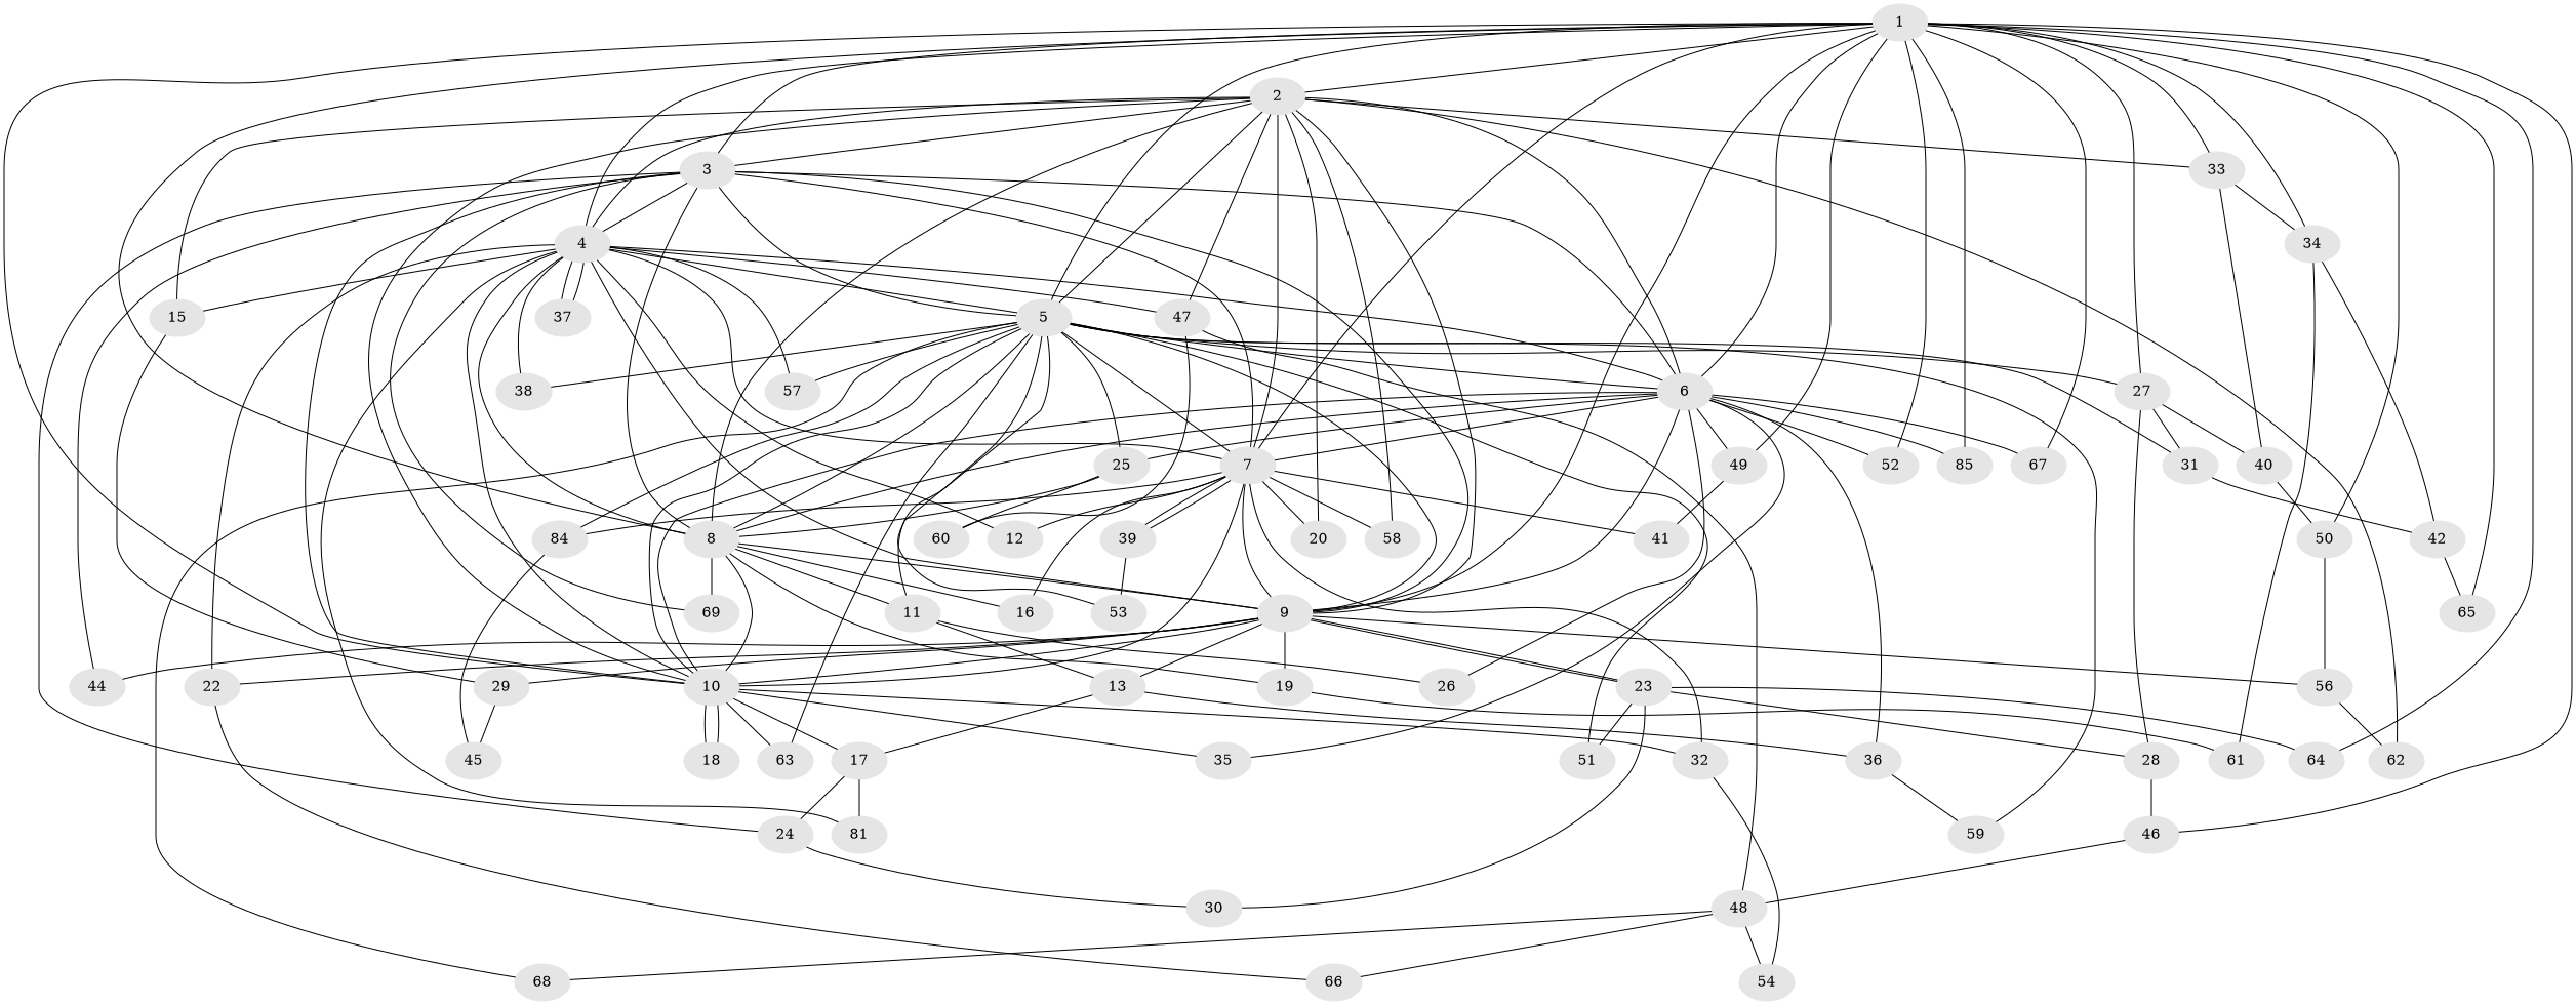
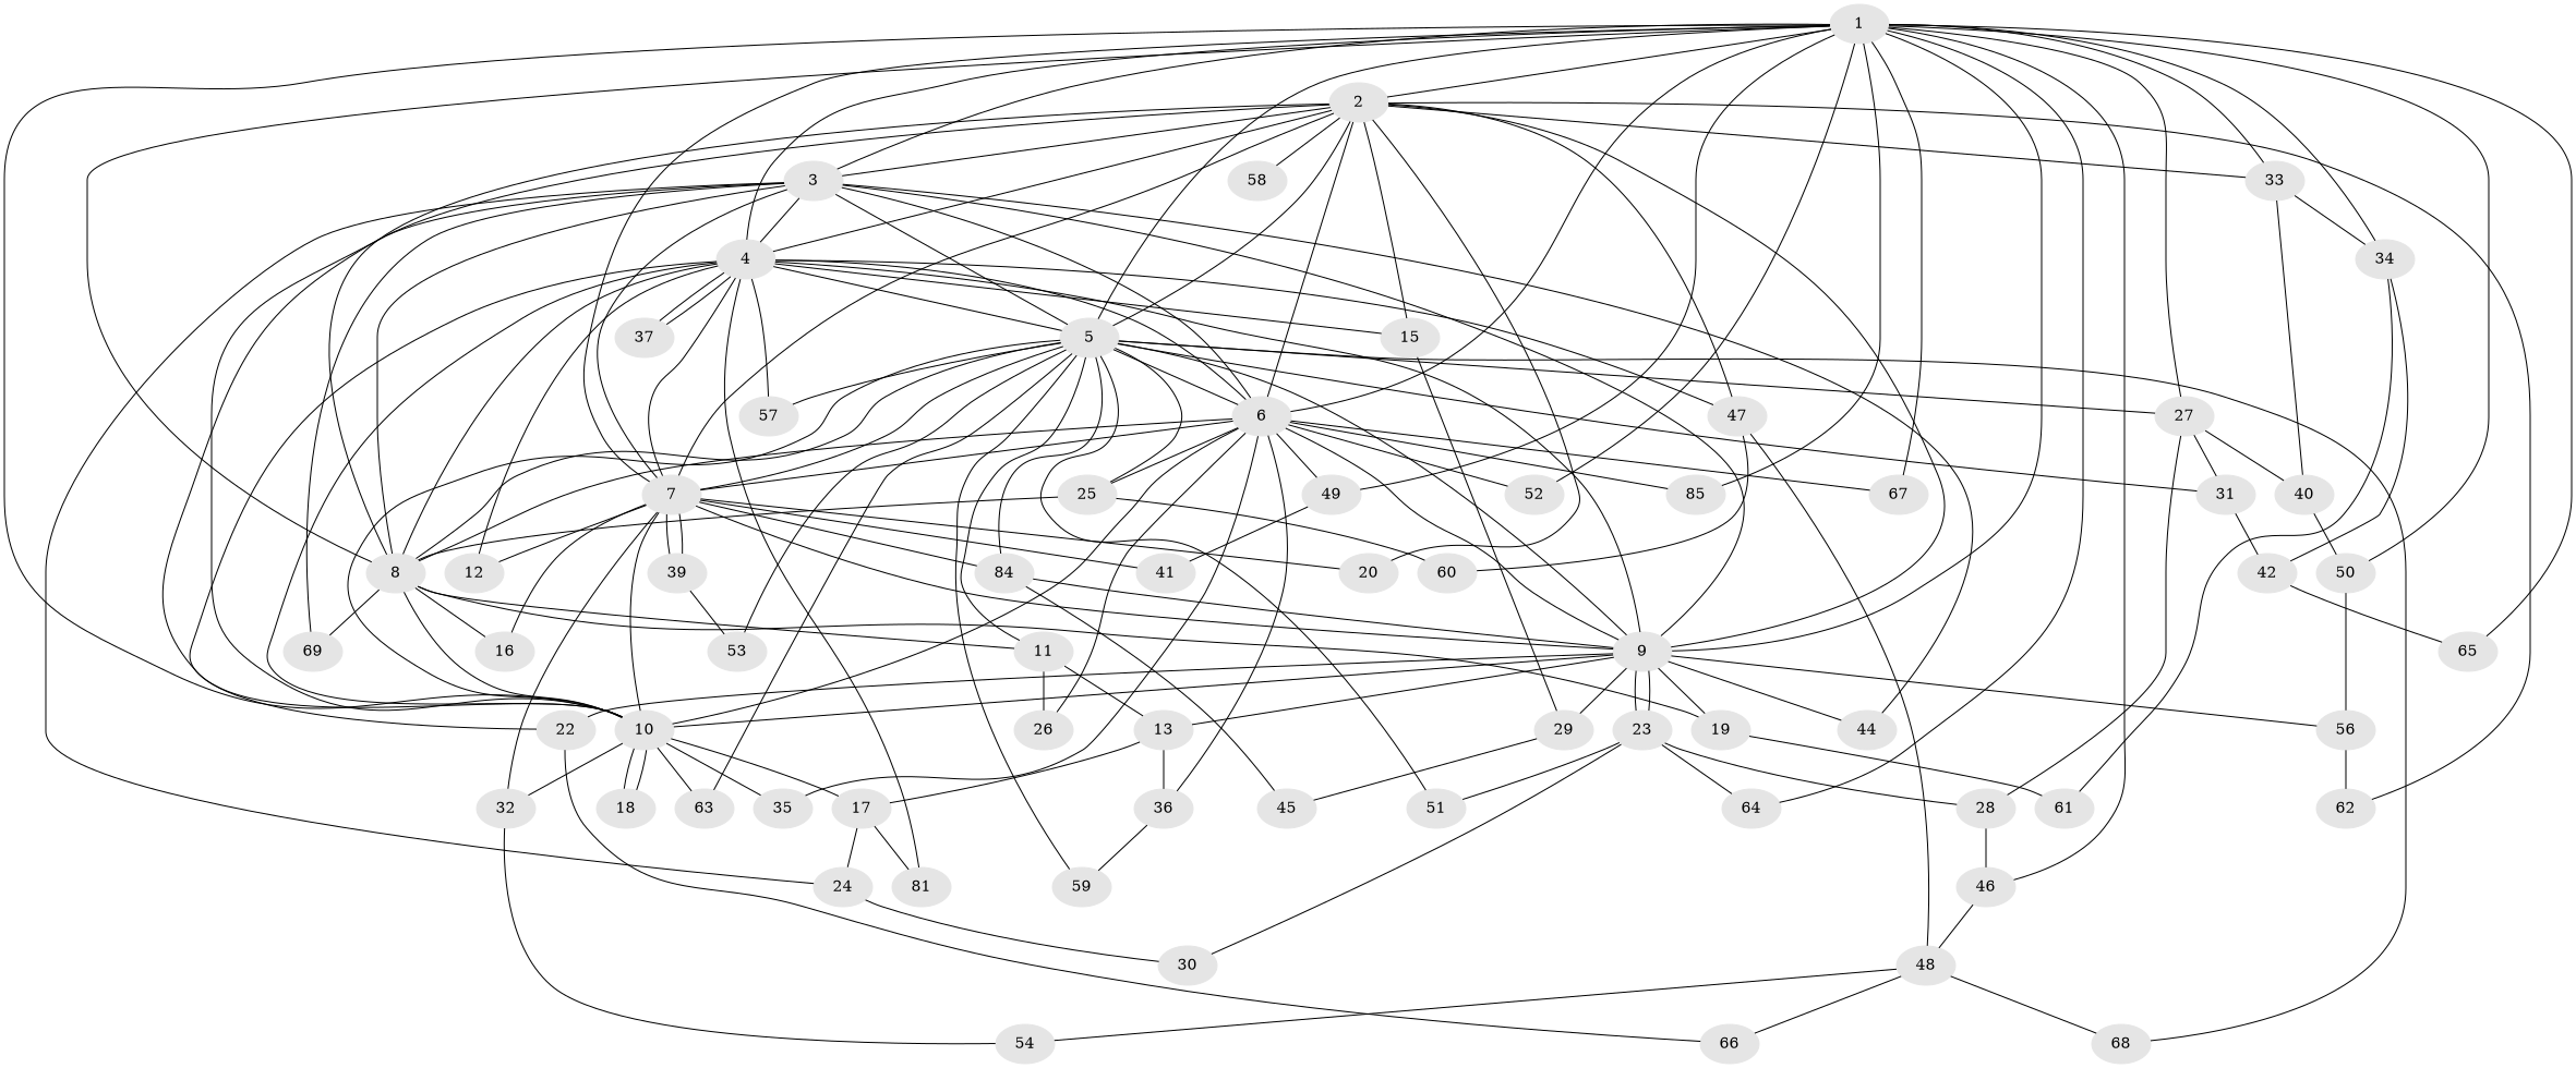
  graph {
    node [color=gray90 style=filled]
    1
    2
    3
    4
    5
    6
    7
    8
    9
    10
    27
    33
    34
    46
    49
    50
    52
    n18 [label=85]
    64
    65
    67
    15
    20
    47
    58
    62
    24
    44
    69
    12
    n31 [label=81]
    22
    37
-   38
    57
    11
    n37 [label=84]
    25
    31
    51
    53
    59
    63
    68
    26
    35
    36
    41
    16
    32
    39
    19
    13
    23
    29
    56
    17
    18
    28
    40
    61
    42
    48
    60
    30
    66
    45
    54
    1 -- 2
    1 -- 3
    1 -- 4
    1 -- 5
    1 -- 6
    1 -- 7
    1 -- 8
    1 -- 9
    1 -- 10
    1 -- 27
    1 -- 33
    1 -- 34
    1 -- 46
    1 -- 49
    1 -- 50
    1 -- 52
    1 -- n18
    1 -- 64
    1 -- 65
    1 -- 67
    2 -- 3
    2 -- 4
    2 -- 5
    2 -- 6
    2 -- 7
    2 -- 8
    2 -- 9
    2 -- 10
    2 -- 33
    2 -- 15
    2 -- 20
    2 -- 47
    2 -- 58
    2 -- 62
    3 -- 4
    3 -- 5
    3 -- 6
    3 -- 7
    3 -- 8
    3 -- 9
    3 -- 10
    3 -- 24
    3 -- 44
    3 -- 69
    4 -- 5
    4 -- 6
    4 -- 7
    4 -- 8
    4 -- 9
    4 -- 10
    4 -- 15
    4 -- 47
    4 -- 12
    4 -- n31
    4 -- 22
    4 -- 37
    4 -- 37
-   4 -- 38
    4 -- 57
    5 -- 6
    5 -- 7
    5 -- 8
    5 -- 9
    5 -- 10
    5 -- 27
-   5 -- 38
    5 -- 57
    5 -- 11
    5 -- n37
    5 -- 25
    5 -- 31
    5 -- 51
    5 -- 53
    5 -- 59
    5 -- 63
    5 -- 68
    6 -- 7
    6 -- 8
    6 -- 9
    6 -- 10
    6 -- 49
    6 -- 52
    6 -- n18
    6 -- 67
    6 -- 25
    6 -- 26
    6 -- 35
    6 -- 36
    7 -- 9
    7 -- 10
    7 -- 20
-   7 -- 58
    7 -- 12
    7 -- n37
    7 -- 41
    7 -- 16
    7 -- 32
    7 -- 39
    7 -- 39
-   8 -- 9
+   n37 -- 9
    8 -- 10
    8 -- 69
    8 -- 11
    8 -- 16
    8 -- 19
    9 -- 10
    9 -- 44
    9 -- 22
    9 -- 19
    9 -- 13
    9 -- 23
    9 -- 23
    9 -- 29
    9 -- 56
    10 -- 63
    10 -- 35
    10 -- 32
    10 -- 17
    10 -- 18
    10 -- 18
    27 -- 31
    27 -- 28
    27 -- 40
    33 -- 34
    33 -- 40
    34 -- 61
    34 -- 42
    46 -- 48
    49 -- 41
    50 -- 56
    15 -- 29
    47 -- 48
    47 -- 60
    24 -- 30
    22 -- 66
    11 -- 26
    11 -- 13
    n37 -- 45
    25 -- 8
    25 -- 60
    31 -- 42
    36 -- 59
    32 -- 54
    39 -- 53
    19 -- 61
    13 -- 36
    13 -- 17
    23 -- 64
    23 -- 51
    23 -- 28
    23 -- 30
    29 -- 45
    56 -- 62
    17 -- 24
    17 -- n31
    28 -- 46
    40 -- 50
    42 -- 65
    48 -- 68
    48 -- 66
    48 -- 54
  }
